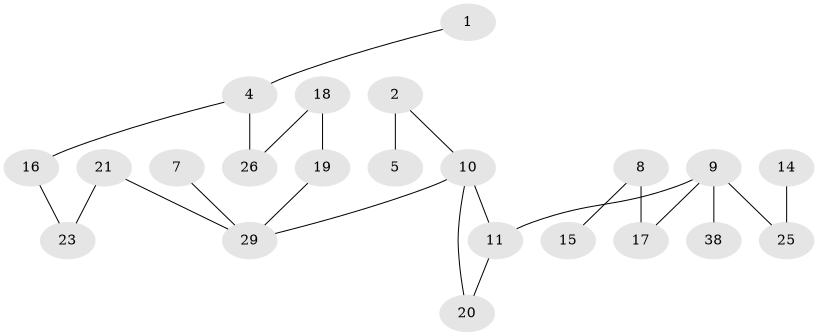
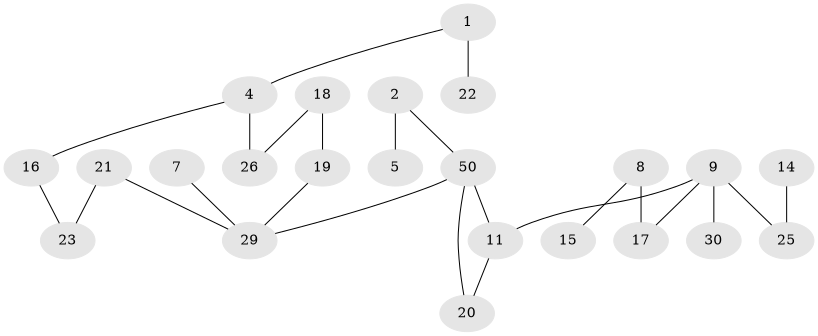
  graph {
    node [color=gray90 style=filled]
    edge [weight=1.0]
    1
    4
+   22
    n4 [label=16]
    26
    2
    5
-   10
+   10 [label=50]
    29
    11
    20
    23
    7
    8
    15
    17
    9
    25
-   30 [label=38]
+   30
    14
    18
    19
    21
    1 -- 4
+   1 -- 22 [weight=2.0]
    4 -- n4
    4 -- 26
    n4 -- 23
    2 -- 5
    2 -- 10
    10 -- 29
    10 -- 11
    10 -- 20
    11 -- 20
    7 -- 29
    8 -- 15
    8 -- 17 [weight=2.0]
    9 -- 11
    9 -- 17
    9 -- 25
    9 -- 30
    14 -- 25
    18 -- 26
    18 -- 19
    19 -- 29
    21 -- 29
    21 -- 23
  }
